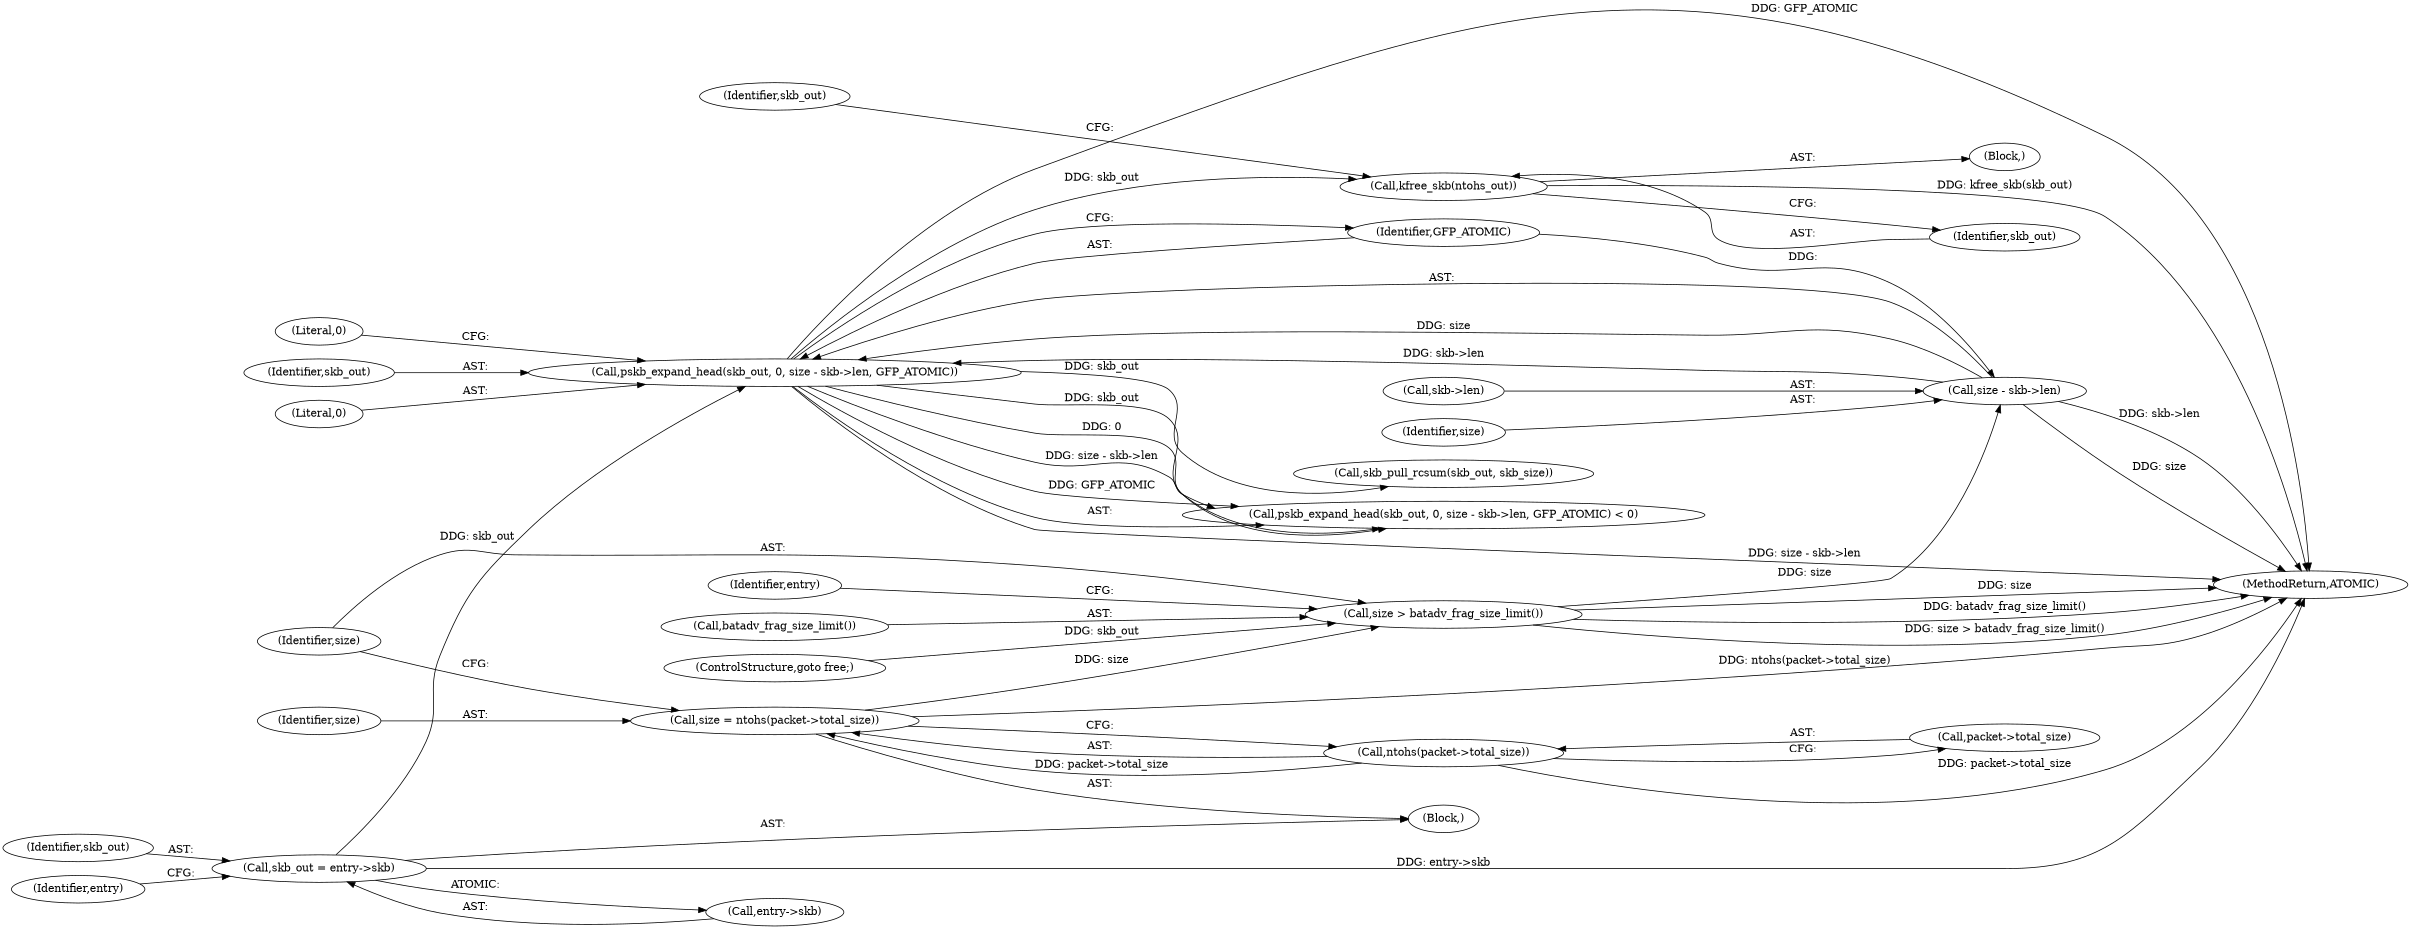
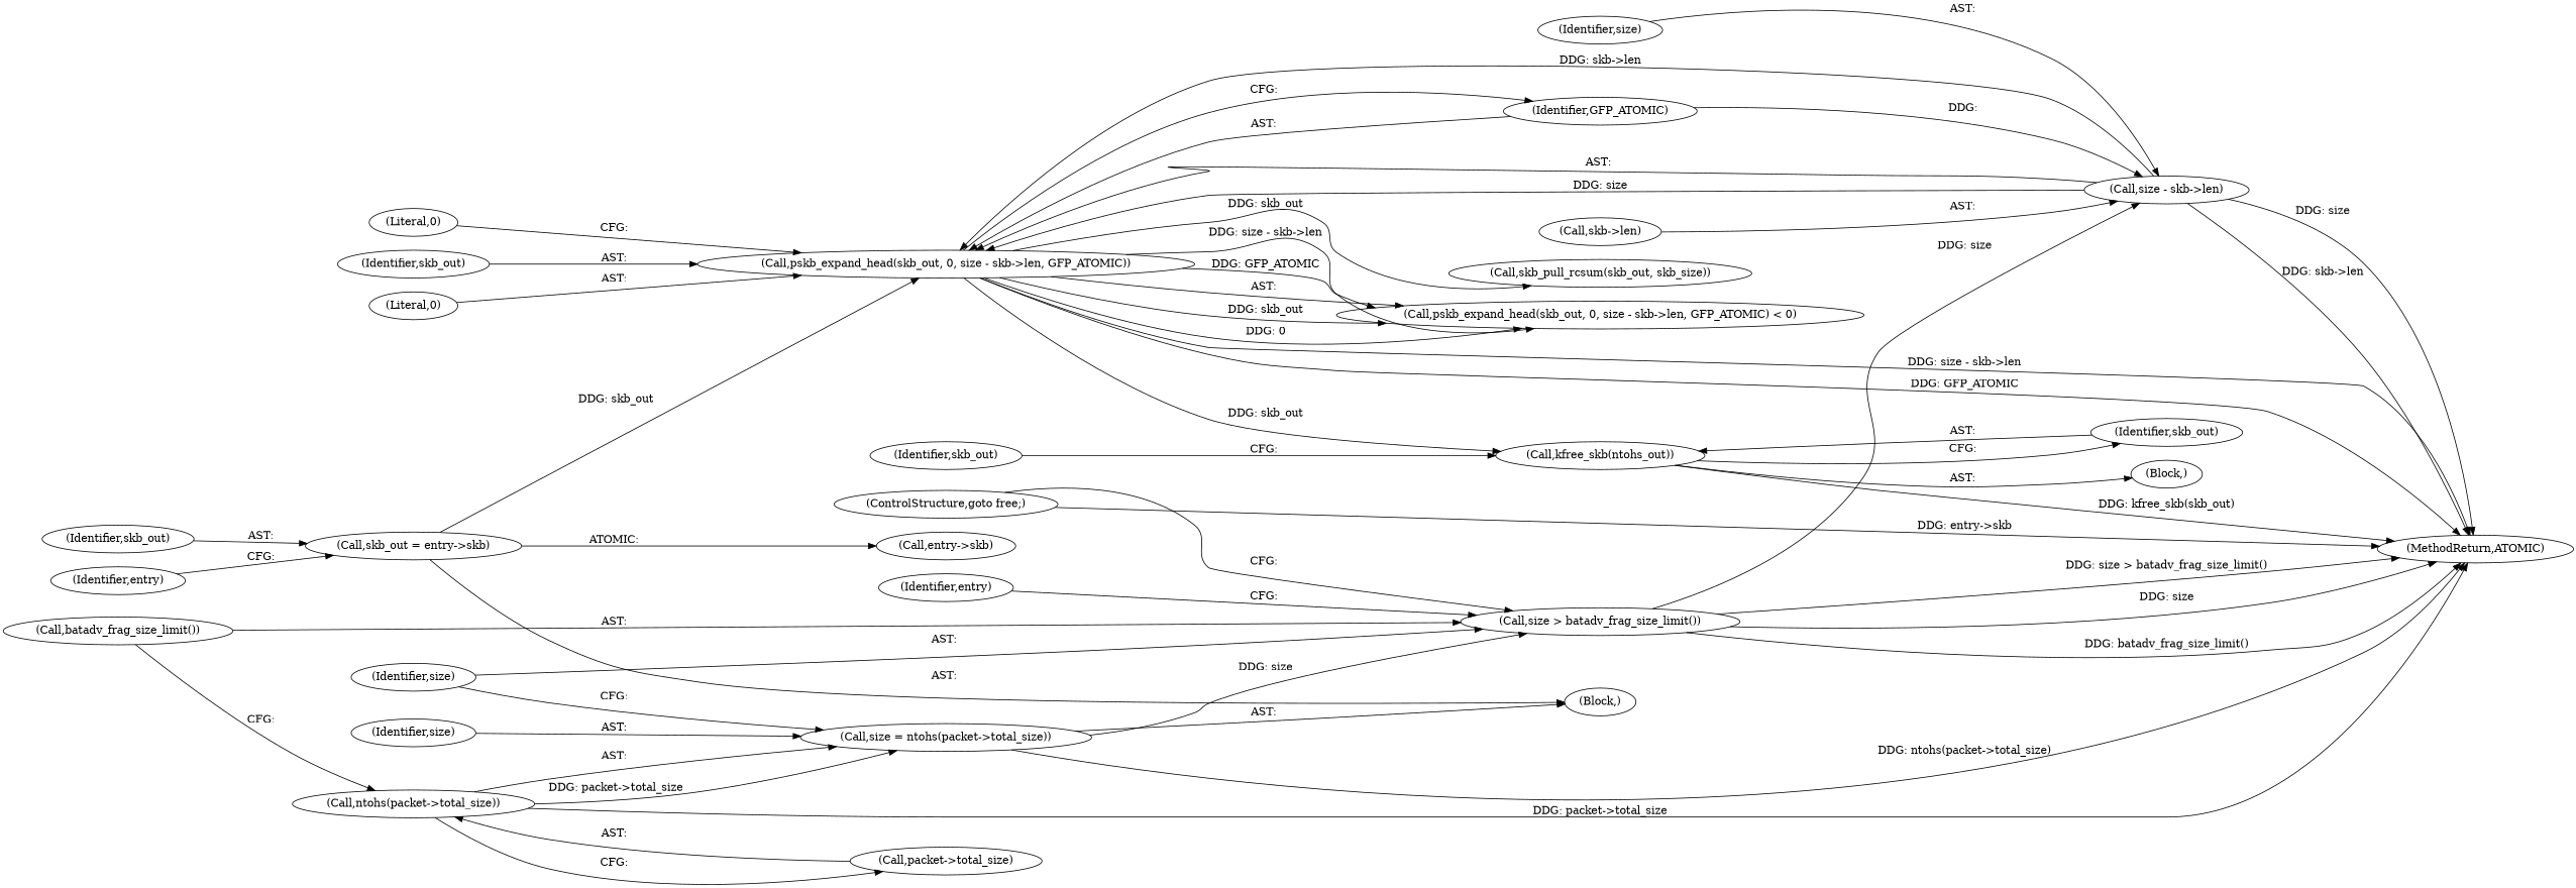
  digraph {
    rankdir=LR
    n1 [label="(Call,kfree_skb(ntohs_out))"]
    n2 [label="(Identifier,skb_out)"]
    n3 [label="(MethodReturn,ATOMIC)"]
    n4 [label="(Block,)"]
    n5 [label="(Call,pskb_expand_head(skb_out, 0, size - skb->len, GFP_ATOMIC))"]
    n6 [label="(Call,skb_pull_rcsum(skb_out, skb_size))"]
    n7 [label="(Call,pskb_expand_head(skb_out, 0, size - skb->len, GFP_ATOMIC) < 0)"]
    n8 [label="(Identifier,GFP_ATOMIC)"]
    n9 [label="(Call,size - skb->len)"]
    n10 [label="(Call,skb_out = entry->skb)"]
    n11 [label="(Block,)"]
    n12 [label="(Call,entry->skb)"]
    n13 [label="(Call,skb->len)"]
    n14 [label="(Call,size > batadv_frag_size_limit())"]
    n15 [label="(Call,batadv_frag_size_limit())"]
    n16 [label="(Call,size = ntohs(packet->total_size))"]
    n17 [label="(Call,ntohs(packet->total_size))"]
    n18 [label="(Call,packet->total_size)"]
    n19 [label="(Identifier,skb_out)"]
    n20 [label="(Identifier,skb_out)"]
    n21 [label="(ControlStructure,goto free;)"]
    n22 [label="(Identifier,size)"]
    n23 [label="(Literal,0)"]
    n24 [label="(Identifier,entry)"]
    n25 [label="(Identifier,size)"]
    n26 [label="(Identifier,size)"]
    n27 [label="(Literal,0)"]
    n28 [label="(Identifier,entry)"]
    n29 [label="(Identifier,skb_out)"]
    n1 -> n2 [label="CFG: "]
    n1 -> n3 [label="DDG: kfree_skb(skb_out)"]
    n1 -> n4 [label="AST: "]
    n2 -> n1 [label="AST: "]
    n5 -> n1 [label="DDG: skb_out"]
    n5 -> n3 [label="DDG: size - skb->len"]
    n5 -> n3 [label="DDG: GFP_ATOMIC"]
    n5 -> n6 [label="DDG: skb_out"]
    n5 -> n7 [label="AST: "]
    n5 -> n7 [label="DDG: skb_out"]
    n5 -> n7 [label="DDG: 0"]
    n5 -> n7 [label="DDG: size - skb->len"]
    n5 -> n7 [label="DDG: GFP_ATOMIC"]
    n5 -> n8 [label="CFG: "]
    n8 -> n5 [label="AST: "]
    n8 -> n9 [label="DDG: "]
    n9 -> n3 [label="DDG: skb->len"]
    n9 -> n3 [label="DDG: size"]
    n9 -> n5 [label="AST: "]
    n9 -> n5 [label="DDG: size"]
    n9 -> n5 [label="DDG: skb->len"]
-   n10 -> n3 [label="DDG: entry->skb"]
+   n21 -> n3 [label="DDG: entry->skb"]
    n10 -> n5 [label="DDG: skb_out"]
    n10 -> n11 [label="AST: "]
    n10 -> n12 [label="ATOMIC: "]
-   n12 -> n10 [label="AST: "]
    n13 -> n9 [label="AST: "]
    n14 -> n3 [label="DDG: batadv_frag_size_limit()"]
    n14 -> n3 [label="DDG: size > batadv_frag_size_limit()"]
    n14 -> n3 [label="DDG: size"]
    n14 -> n9 [label="DDG: size"]
    n15 -> n14 [label="AST: "]
    n16 -> n3 [label="DDG: ntohs(packet->total_size)"]
    n16 -> n11 [label="AST: "]
    n16 -> n14 [label="DDG: size"]
-   n16 -> n17 [label="CFG: "]
+   n15 -> n17 [label="CFG: "]
    n17 -> n3 [label="DDG: packet->total_size"]
    n17 -> n16 [label="AST: "]
    n17 -> n16 [label="DDG: packet->total_size"]
    n17 -> n18 [label="CFG: "]
    n18 -> n17 [label="AST: "]
    n19 -> n5 [label="AST: "]
    n20 -> n10 [label="AST: "]
-   n21 -> n14 [label="DDG: skb_out"]
+   n21 -> n14 [label="CFG: "]
    n22 -> n14 [label="AST: "]
    n22 -> n16 [label="CFG: "]
    n23 -> n5 [label="AST: "]
    n24 -> n14 [label="CFG: "]
    n25 -> n16 [label="AST: "]
    n26 -> n9 [label="AST: "]
    n27 -> n5 [label="CFG: "]
    n28 -> n10 [label="CFG: "]
    n29 -> n1 [label="CFG: "]
  }
